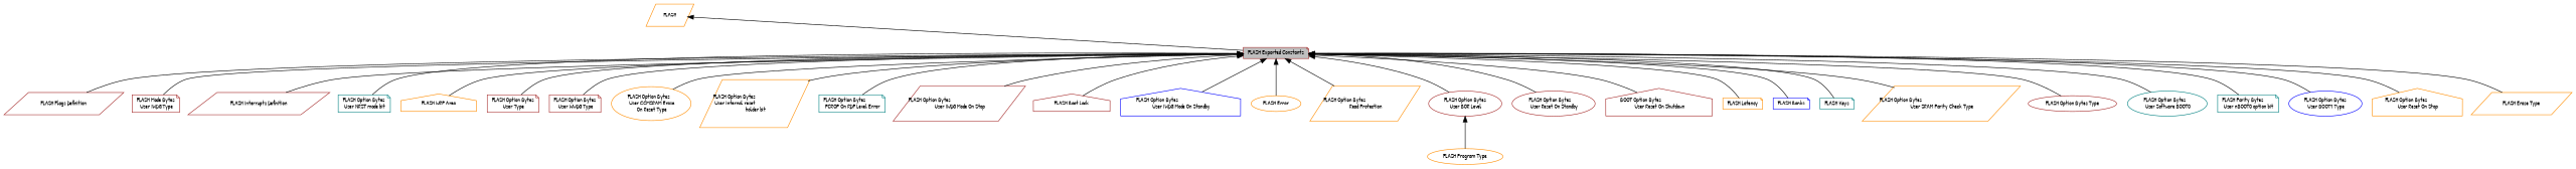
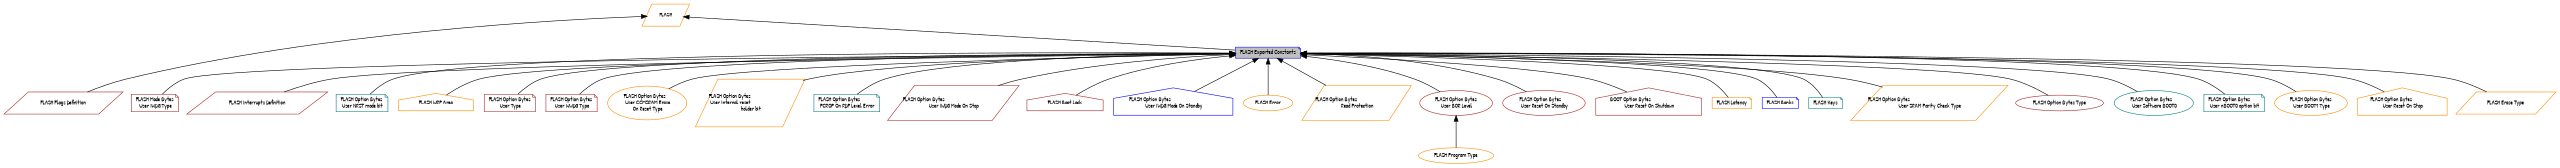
  digraph {
    fontname="Patrick Hand"
    rankdir=TB
    node [color=darkorange fillcolor=white fontname="Patrick Hand" fontsize=10 shape=note style=filled]
    edge [dir=back fontname="Patrick Hand" fontsize=10 labelfontname=Helvetica labelfontsize=10 shape=plaintext style=solid]
    n1 [color=brown height=0.2 label="FLASH Mode Bytes\l User IWDG Type" width=0.4]
    n2 [color=brown height=0.2 label="FLASH Interrupts Definition" shape=parallelogram width=0.4]
    n3 [color=teal height=0.2 label="FLASH Option Bytes\l User NRST mode bit" width=0.4]
    n4 [height=0.2 label="FLASH WRP Area" shape=house width=0.4]
    n5 [color=brown height=0.2 label="FLASH Option Bytes\l User Type" width=0.4]
    n6 [color=brown height=0.2 label="FLASH Option Bytes\l User WWDG Type" width=0.4]
    n7 [height=0.2 label="FLASH Option Bytes\l User CCMSRAM Erase\l On Reset Type" shape=ellipse width=0.4]
    n8 [height=0.2 label="FLASH Option Bytes\l User internal reset\l holder bit" shape=parallelogram width=0.4]
    n9 [color=teal height=0.2 label="FLASH Option Bytes\l PCROP On RDP Level Error" width=0.4]
    n10 [color=brown height=0.2 label="FLASH Option Bytes\l User IWDG Mode On Stop" shape=parallelogram width=0.4]
    n11 [color=brown height=0.2 label="FLASH Boot Lock" shape=house width=0.4]
    n12 [color=blue height=0.2 label="FLASH Option Bytes\l User IWDG Mode On Standby" shape=house width=0.4]
    n13 [height=0.2 label="FLASH Error" shape=ellipse width=0.4]
    n14 [height=0.2 label="FLASH Program Type" shape=ellipse width=0.4]
    n15 [height=0.2 label="FLASH Option Bytes\l Read Protection" shape=parallelogram width=0.4]
    n16 [color=brown height=0.2 label="FLASH Option Bytes\l User BOR Level" shape=ellipse width=0.4]
    n17 [color=brown height=0.2 label="FLASH Option Bytes\l User Reset On Standby" shape=ellipse width=0.4]
    n18 [color=brown height=0.2 label="FLASH Flags Definition" shape=parallelogram width=0.4]
    n19 [color=brown height=0.2 label="BOOT Option Bytes\l User Reset On Shutdown" shape=house width=0.4]
    n20 [height=0.2 label="FLASH Latency" width=0.4]
    n21 [color=blue height=0.2 label="FLASH Banks" width=0.4]
    n22 [color=teal height=0.2 label="FLASH Keys" width=0.4]
    n23 [height=0.2 label="FLASH Option Bytes\l User SRAM Parity Check Type" shape=parallelogram width=0.4]
-   n24 [color=brown fillcolor=grey75 fontcolor=black height=0.2 label="FLASH Exported Constants" width=0.4]
+   n24 [color=blue fillcolor=grey75 fontcolor=black height=0.2 label="FLASH Exported Constants" width=0.4]
    n25 [color=brown height=0.2 label="FLASH Option Bytes Type" shape=ellipse width=0.4]
    n26 [color=teal height=0.2 label="FLASH Option Bytes\l User Software BOOT0" shape=ellipse width=0.4]
-   n27 [color=teal height=0.2 label="FLASH Parity Bytes\l User nBOOT0 option bit" width=0.4]
-   n28 [color=blue height=0.2 label="FLASH Option Bytes\l User BOOT1 Type" shape=ellipse width=0.4]
+   n27 [color=teal height=0.2 label="FLASH Option Bytes\l User nBOOT0 option bit" width=0.4]
+   n28 [height=0.2 label="FLASH Option Bytes\l User BOOT1 Type" shape=ellipse width=0.4]
    n29 [height=0.2 label="FLASH Option Bytes\l User Reset On Stop" shape=house width=0.4]
    n30 [height=0.2 label="FLASH Erase Type" shape=parallelogram width=0.4]
    n31 [height=0.2 label=FLASH shape=parallelogram width=0.4]
    n16 -> n14
    n24 -> n1
    n24 -> n2
    n24 -> n3
    n24 -> n4
    n24 -> n5
    n24 -> n6
    n24 -> n7
    n24 -> n8
    n24 -> n9
    n24 -> n10
    n24 -> n11
    n24 -> n12
    n24 -> n13
    n24 -> n15
    n24 -> n16
    n24 -> n17
-   n24 -> n18
+   n31 -> n18
    n24 -> n19
    n24 -> n20
    n24 -> n21
    n24 -> n22
    n24 -> n23
    n24 -> n25
    n24 -> n26
    n24 -> n27
    n24 -> n28
    n24 -> n29
    n24 -> n30
    n31 -> n24
  }
